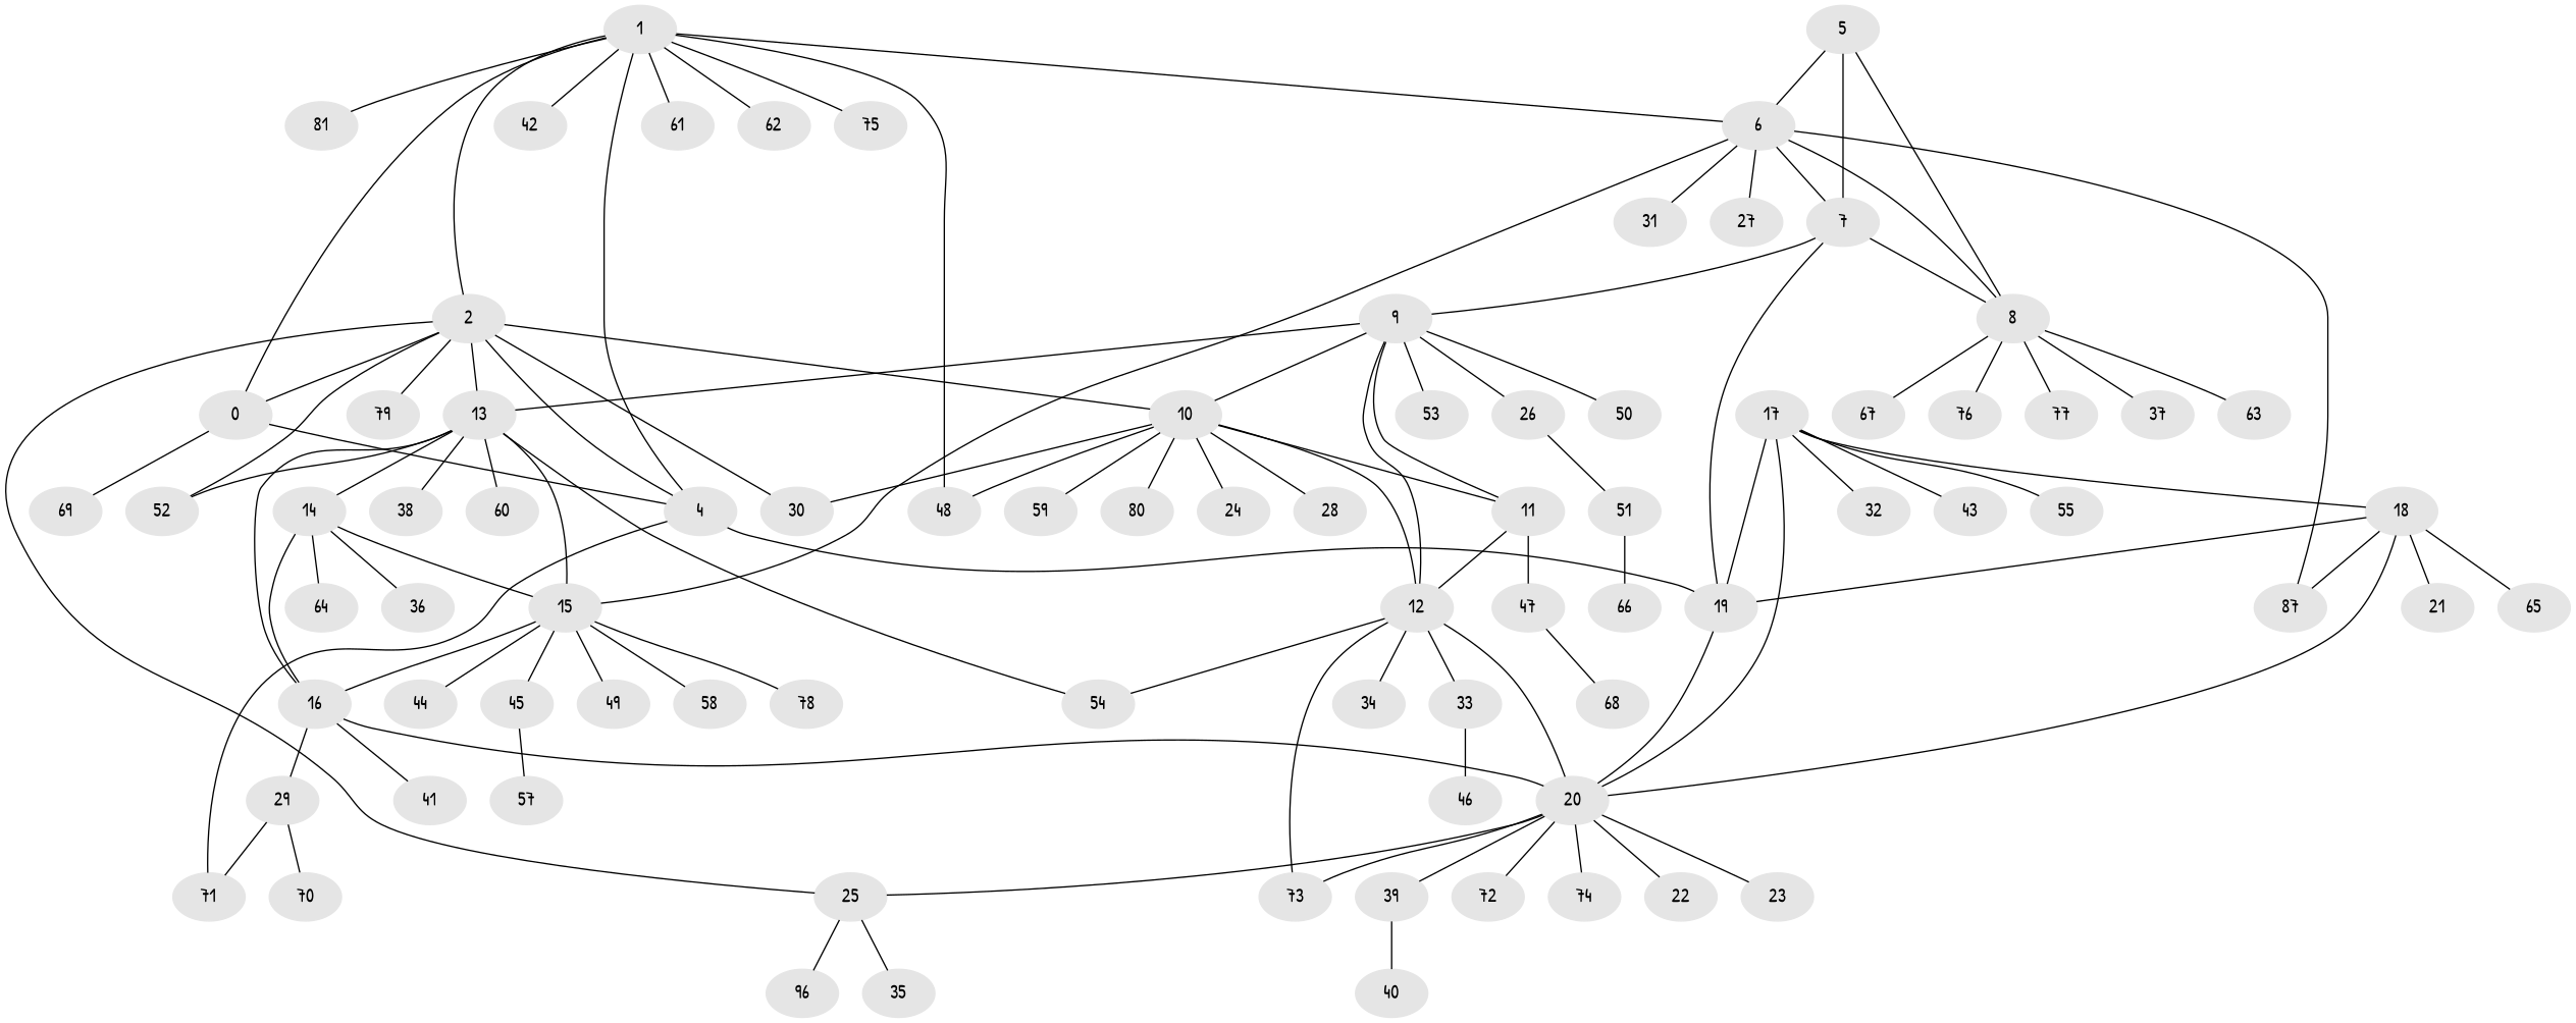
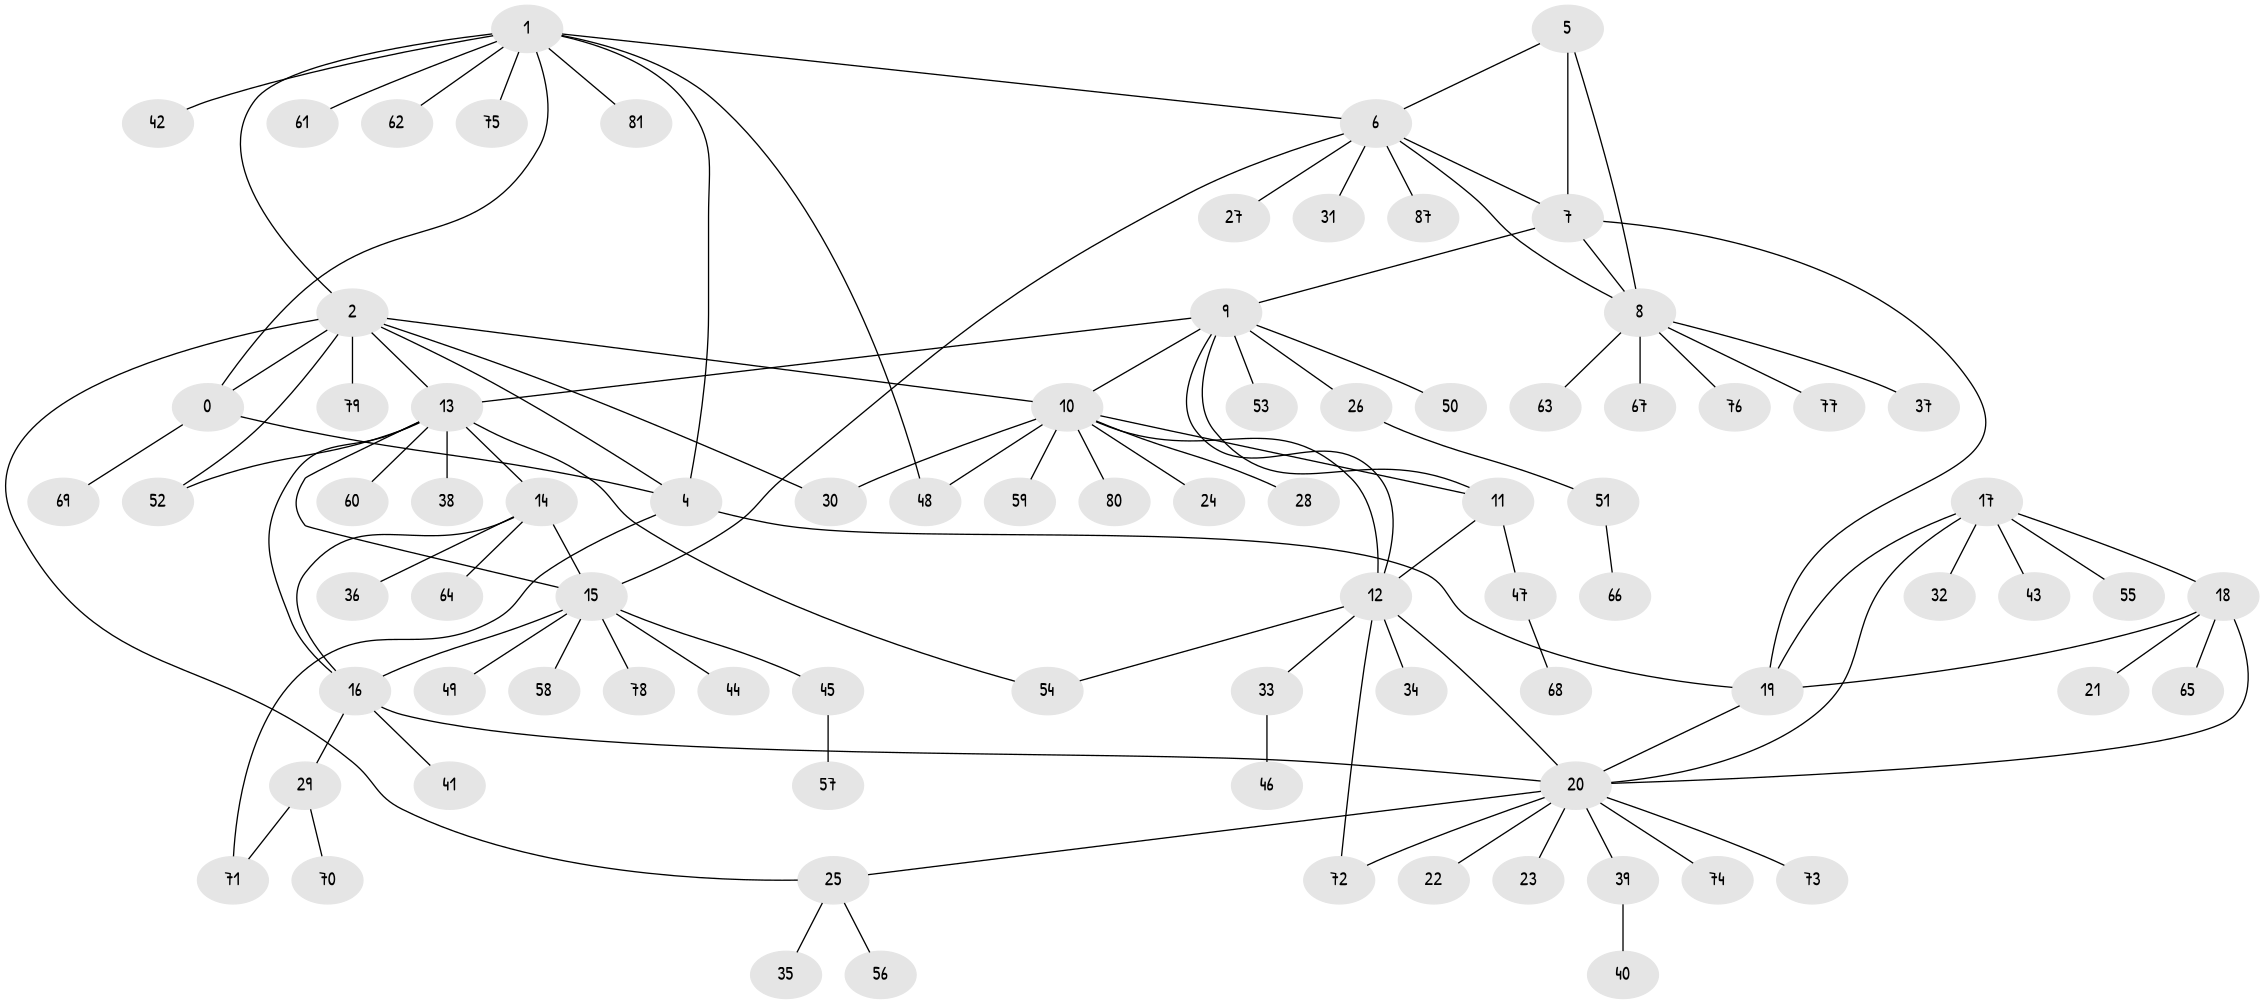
  graph {
    fontname="Patrick Hand"
    node [color=gray90 fontname="Patrick Hand" style=filled]
    edge [fontname="Patrick Hand"]
    1
    2
    n3 [label=0]
    4
    6
    42
    48
    61
    62
    75
    81
    10
    13
    25
    30
    52
    79
    69
    19
    71
    7
    8
    15
    27
    31
    n26 [label=87]
    11
    12
    24
    28
    59
    80
    54
    14
    16
    38
    60
    35
-   56 [label=96]
+   56
    20
    5
    9
    37
    63
    67
    76
    77
    44
    45
    49
    58
    78
    26
    50
    53
    47
    33
    34
    73
    51
    68
    22
    23
    39
    72
    74
    46
    36
    64
    29
    41
    57
    70
    17
    18
    32
    43
    55
    21
    65
    40
    66
    1 -- 2
    1 -- n3
    1 -- 4
    1 -- 6
    1 -- 42
    1 -- 48
    1 -- 61
    1 -- 62
    1 -- 75
    1 -- 81
    2 -- n3
    2 -- 4
    2 -- 10
    2 -- 13
    2 -- 25
    2 -- 30
    2 -- 52
    2 -- 79
    n3 -- 4
    n3 -- 69
    4 -- 19
    4 -- 71
    6 -- 7
    6 -- 8
    6 -- 15
    6 -- 27
    6 -- 31
    6 -- n26
    10 -- 48
    10 -- 30
    10 -- 11
    10 -- 12
    10 -- 24
    10 -- 28
    10 -- 59
    10 -- 80
    13 -- 52
    13 -- 15
    13 -- 54
    13 -- 14
    13 -- 16
    13 -- 38
    13 -- 60
    25 -- 35
    25 -- 56
    19 -- 20
    7 -- 19
    7 -- 8
    7 -- 9
    8 -- 37
    8 -- 63
    8 -- 67
    8 -- 76
    8 -- 77
    15 -- 16
    15 -- 44
    15 -- 45
    15 -- 49
    15 -- 58
    15 -- 78
    11 -- 12
    11 -- 47
    12 -- 54
    12 -- 20
    12 -- 33
    12 -- 34
-   12 -- 73
+   12 -- 72
    14 -- 15
    14 -- 16
    14 -- 36
    14 -- 64
    16 -- 20
    16 -- 29
    16 -- 41
    20 -- 25
    20 -- 73
    20 -- 22
    20 -- 23
    20 -- 39
    20 -- 72
    20 -- 74
    5 -- 6
    5 -- 7
    5 -- 8
    9 -- 10
    9 -- 13
    9 -- 11
    9 -- 12
    9 -- 26
    9 -- 50
    9 -- 53
    45 -- 57
    26 -- 51
    47 -- 68
    33 -- 46
    51 -- 66
    39 -- 40
    29 -- 71
    29 -- 70
    17 -- 19
    17 -- 20
    17 -- 18
    17 -- 32
    17 -- 43
    17 -- 55
    18 -- 19
-   18 -- n26
    18 -- 20
    18 -- 21
    18 -- 65
  }
